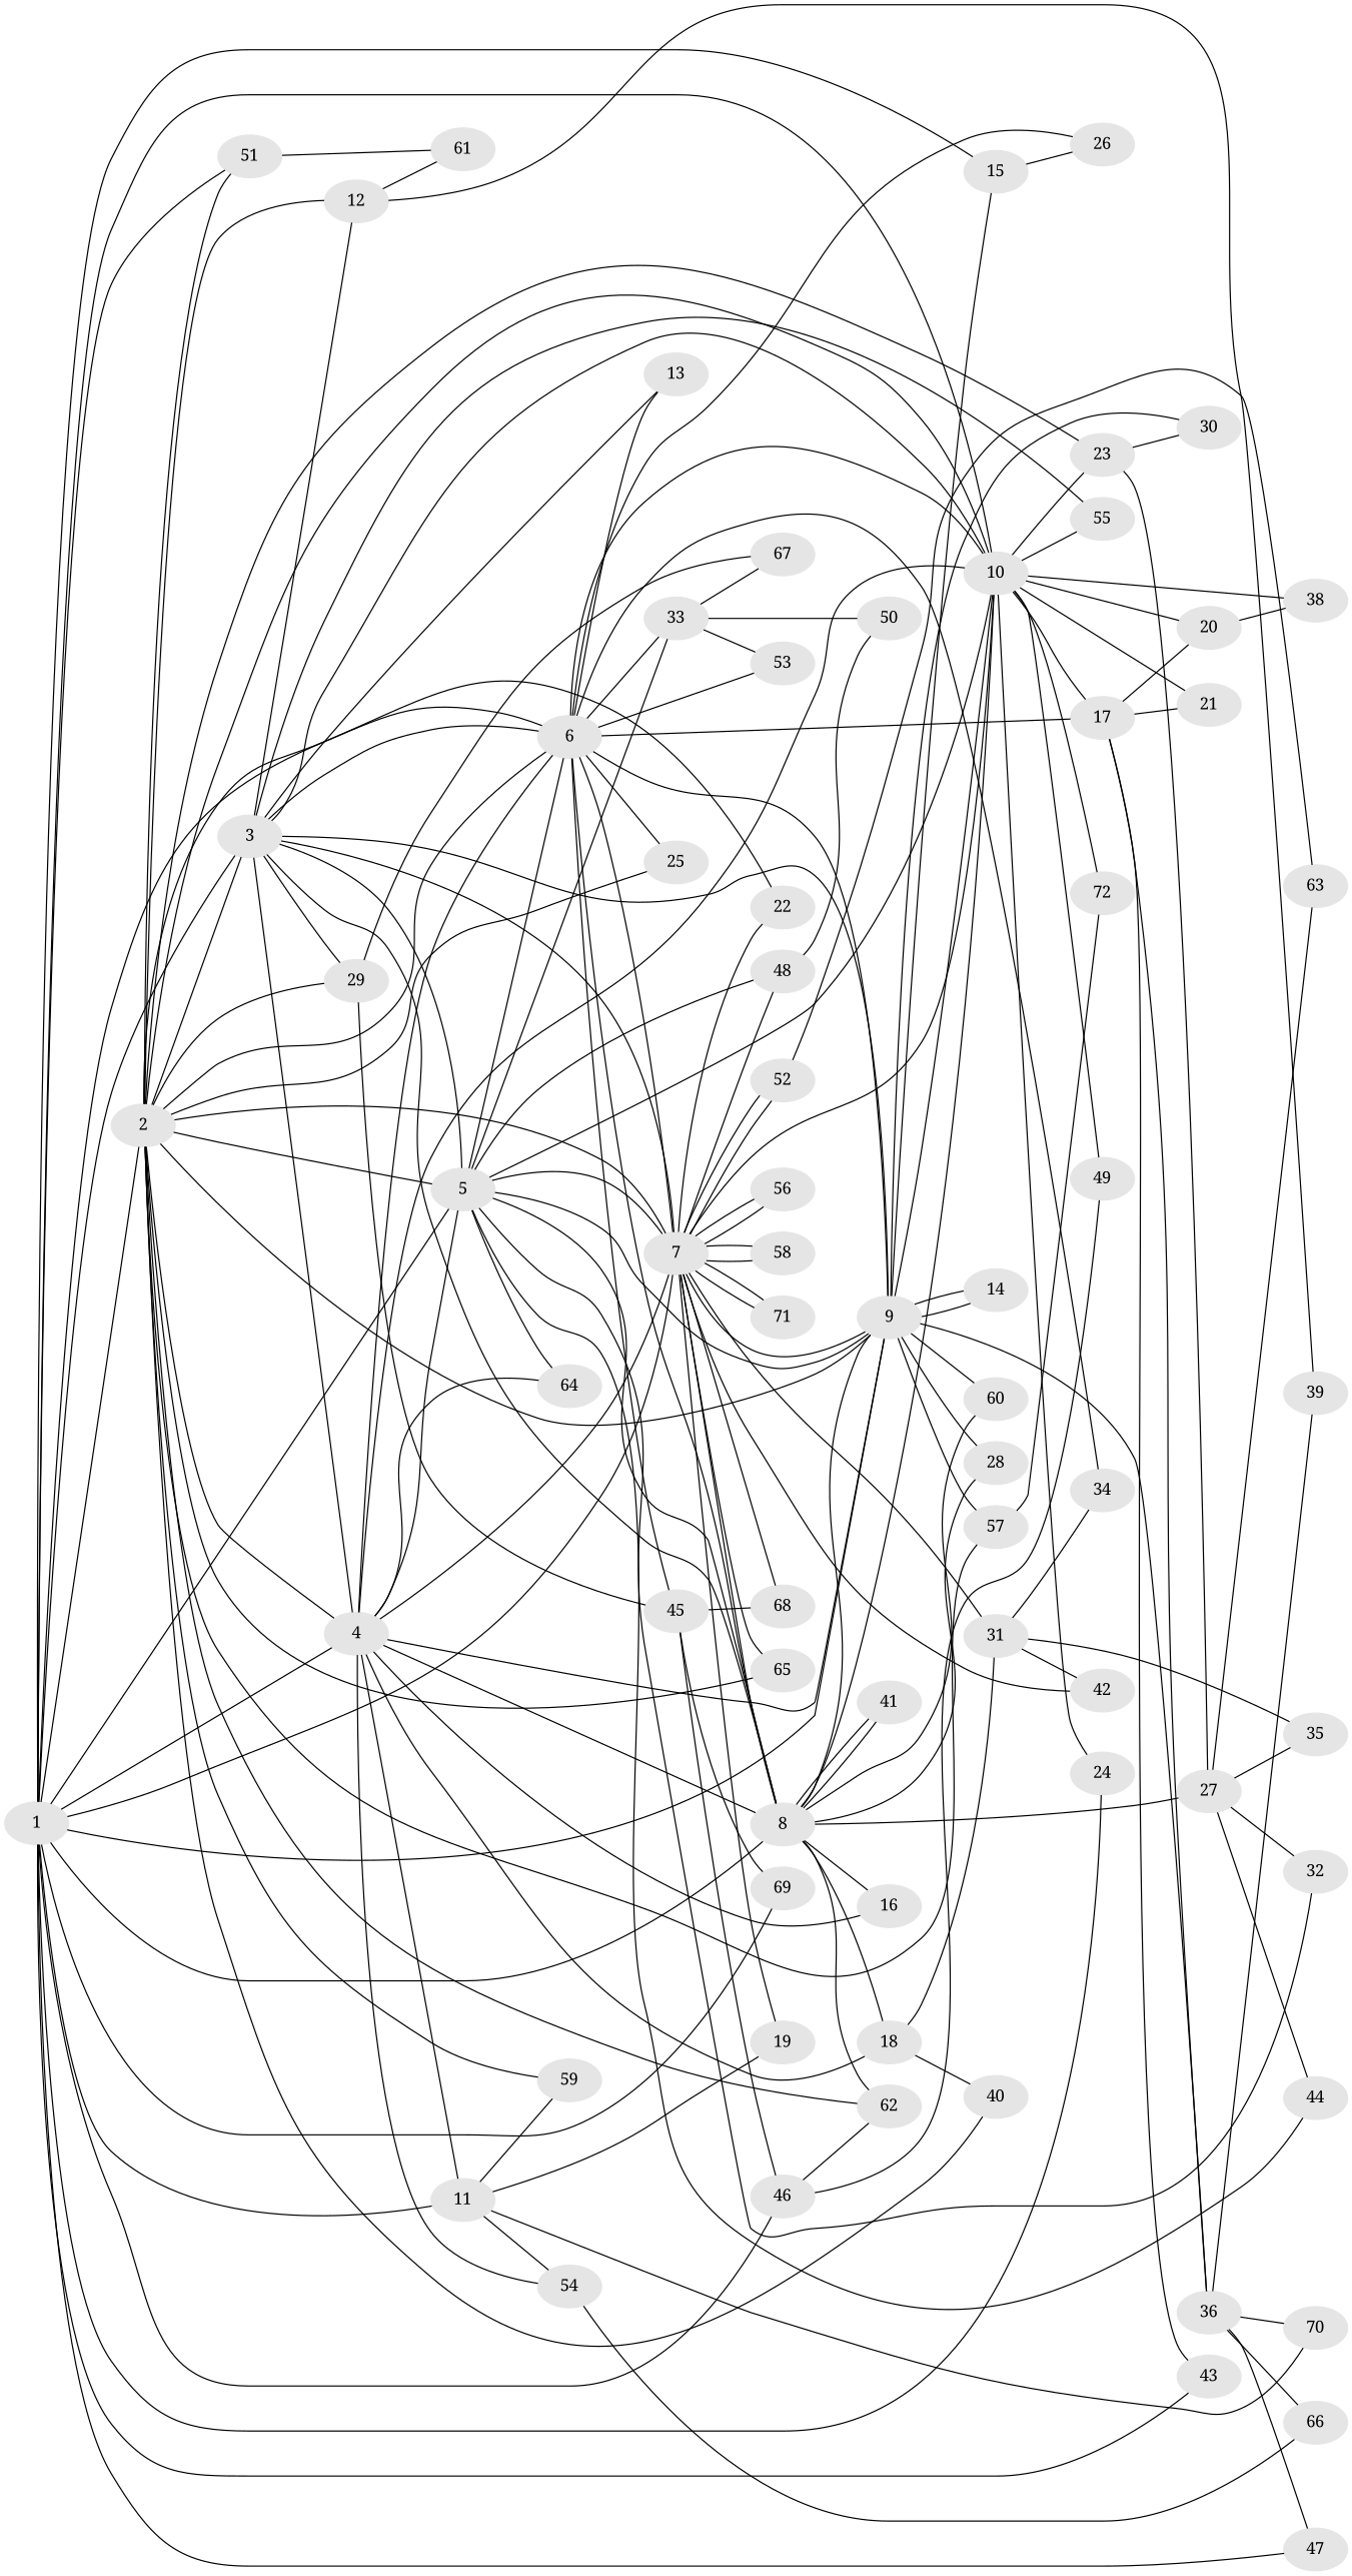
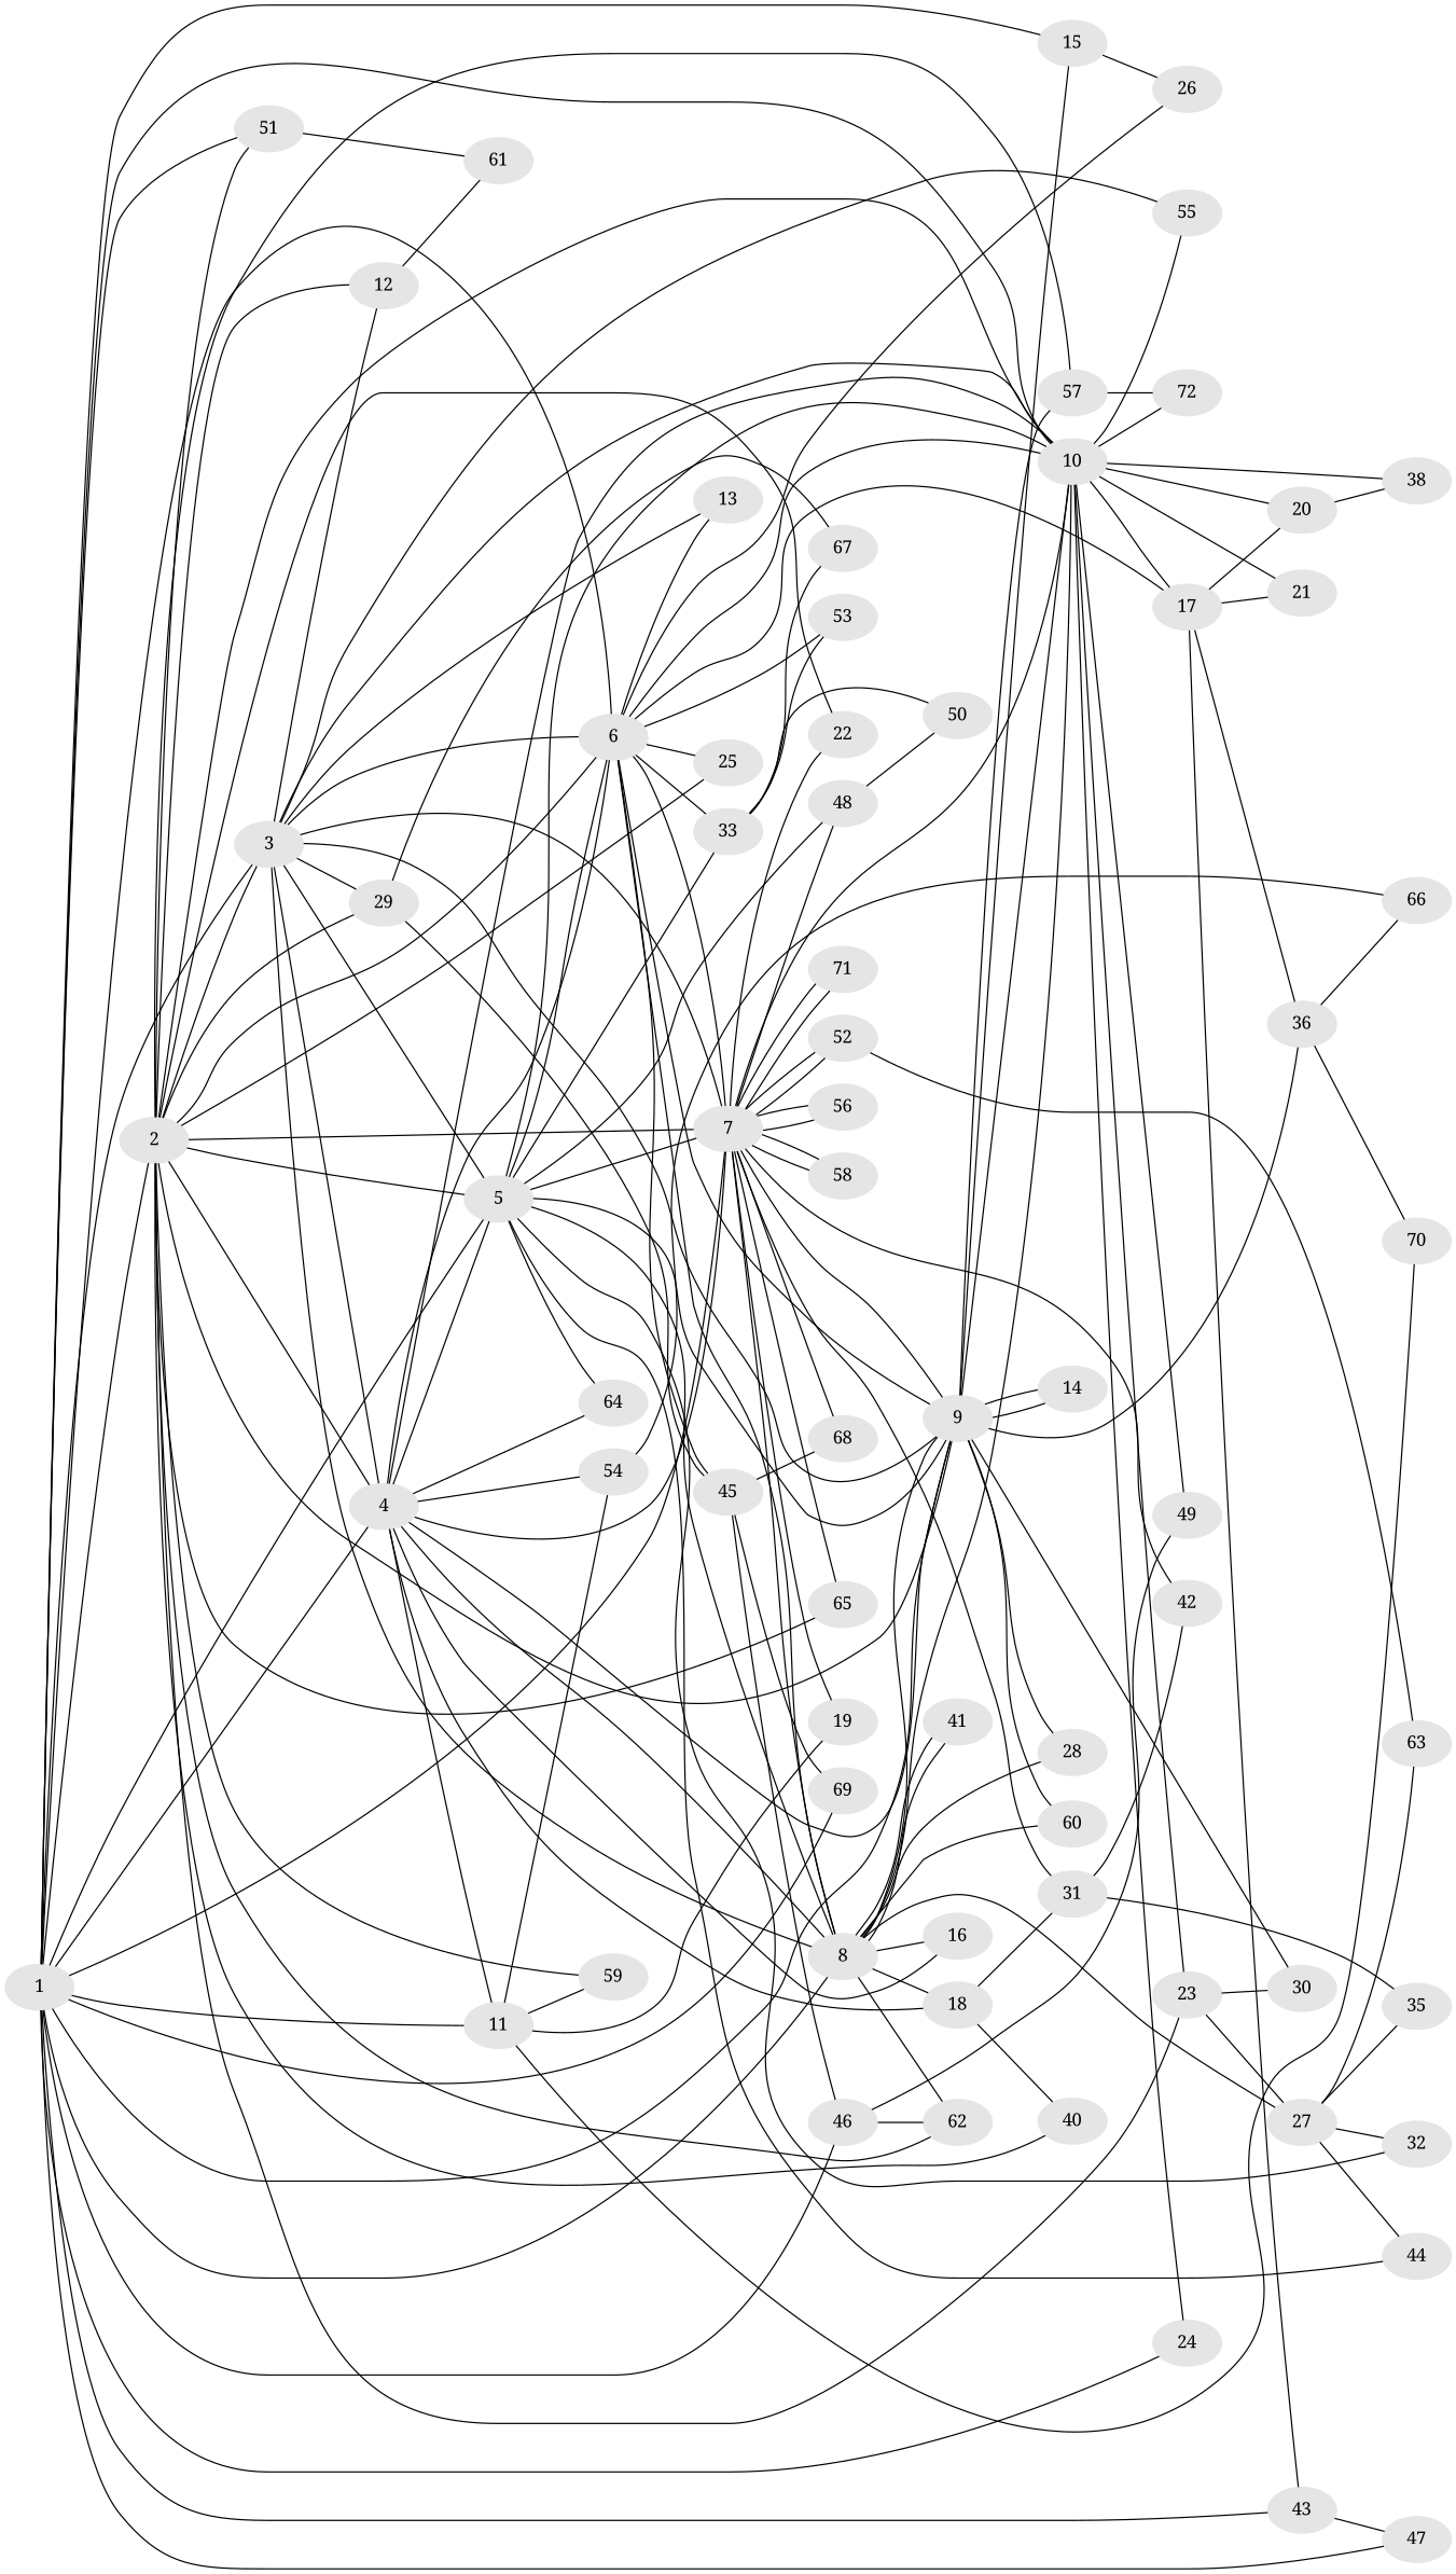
  graph {
    fontname="Noto Serif"
    rankdir=LR
    node [color=gray90 fontname="Noto Serif" style=filled]
    edge [fontname="Noto Serif"]
    1
    2
    3
    4
    5
    6
    7
    8
    9
    10
    11
    15
    24
    43
    46
    47
    51
    69
    12
    22
    23
    25
    29
    40
    57
    59
    65
    62
    13
    55
    16
    18
    54
    64
    32
    33
    44
    48
    17
    26
-   34
    45
    53
    19
    31
    42
    52
    56
    58
    68
    71
    27
    28
    41
    60
    14
    30
    36
    20
    21
    38
    49
    72
    70
    61
-   39
    67
    66
    50
    35
    63
    1 -- 2
    1 -- 3
    1 -- 4
    1 -- 5
    1 -- 6
    1 -- 7
    1 -- 8
    1 -- 9
    1 -- 10
    1 -- 11
    1 -- 15
    1 -- 24
    1 -- 43
    1 -- 46
    1 -- 47
    1 -- 51
    1 -- 69
    2 -- 3
    2 -- 4
    2 -- 5
    2 -- 6
    2 -- 7
    2 -- 9
    2 -- 10
    2 -- 51
    2 -- 12
    2 -- 22
    2 -- 23
    2 -- 25
    2 -- 29
    2 -- 40
    2 -- 57
    2 -- 59
    2 -- 65
    2 -- 62
    3 -- 4
    3 -- 5
    3 -- 6
    3 -- 7
    3 -- 8
    3 -- 9
    3 -- 10
    3 -- 12
    3 -- 29
    3 -- 13
    3 -- 55
    4 -- 5
    4 -- 6
    4 -- 7
    4 -- 8
    4 -- 9
    4 -- 10
    4 -- 11
    4 -- 16
    4 -- 18
    4 -- 54
    4 -- 64
    5 -- 6
    5 -- 7
    5 -- 8
    5 -- 9
    5 -- 10
    5 -- 64
    5 -- 32
    5 -- 33
    5 -- 44
    5 -- 48
    6 -- 7
    6 -- 8
    6 -- 9
    6 -- 10
    6 -- 25
    6 -- 13
    6 -- 33
    6 -- 17
    6 -- 26
-   6 -- 34
    6 -- 45
    6 -- 53
    7 -- 8
    7 -- 9
    7 -- 10
    7 -- 22
    7 -- 65
    7 -- 48
    7 -- 19
    7 -- 31
    7 -- 42
    7 -- 52
    7 -- 52
    7 -- 56
    7 -- 56
    7 -- 58
    7 -- 58
    7 -- 68
    7 -- 71
    7 -- 71
    8 -- 9
    8 -- 10
    8 -- 62
    8 -- 16
    8 -- 18
    8 -- 27
    8 -- 28
    8 -- 41
    8 -- 41
    8 -- 60
    9 -- 10
    9 -- 15
    9 -- 57
    9 -- 28
    9 -- 60
    9 -- 14
    9 -- 14
    9 -- 30
    9 -- 36
    10 -- 24
    10 -- 23
    10 -- 55
    10 -- 17
    10 -- 20
    10 -- 21
    10 -- 38
    10 -- 49
    10 -- 72
    11 -- 59
    11 -- 54
    11 -- 19
    11 -- 70
    15 -- 26
    46 -- 62
    46 -- 49
    51 -- 61
    12 -- 61
-   12 -- 39
    23 -- 27
    23 -- 30
    29 -- 45
    29 -- 67
    57 -- 72
    18 -- 40
    18 -- 31
    54 -- 66
    33 -- 53
    33 -- 67
    33 -- 50
    48 -- 50
    17 -- 43
    17 -- 36
    17 -- 20
    17 -- 21
    45 -- 46
    45 -- 69
    45 -- 68
-   31 -- 34
    31 -- 42
    31 -- 35
    52 -- 63
    27 -- 32
    27 -- 44
    27 -- 35
    27 -- 63
-   36 -- 47
+   43 -- 47
    36 -- 70
-   36 -- 39
    36 -- 66
    20 -- 38
  }
